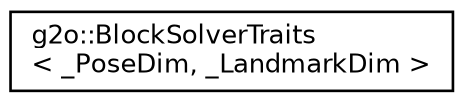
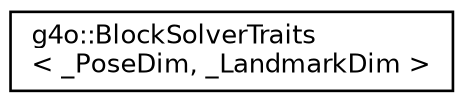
  digraph {
    rankdir=LR
-   n1 [color=black fillcolor=white fontname=Helvetica fontsize=10 height=0.2 label="g2o::BlockSolverTraits\l\< _PoseDim, _LandmarkDim \>" shape=record style=filled width=0.4]
+   n1 [color=black fillcolor=white fontname=Helvetica fontsize=10 height=0.2 label="g4o::BlockSolverTraits\l\< _PoseDim, _LandmarkDim \>" shape=record style=filled width=0.4]
  }
